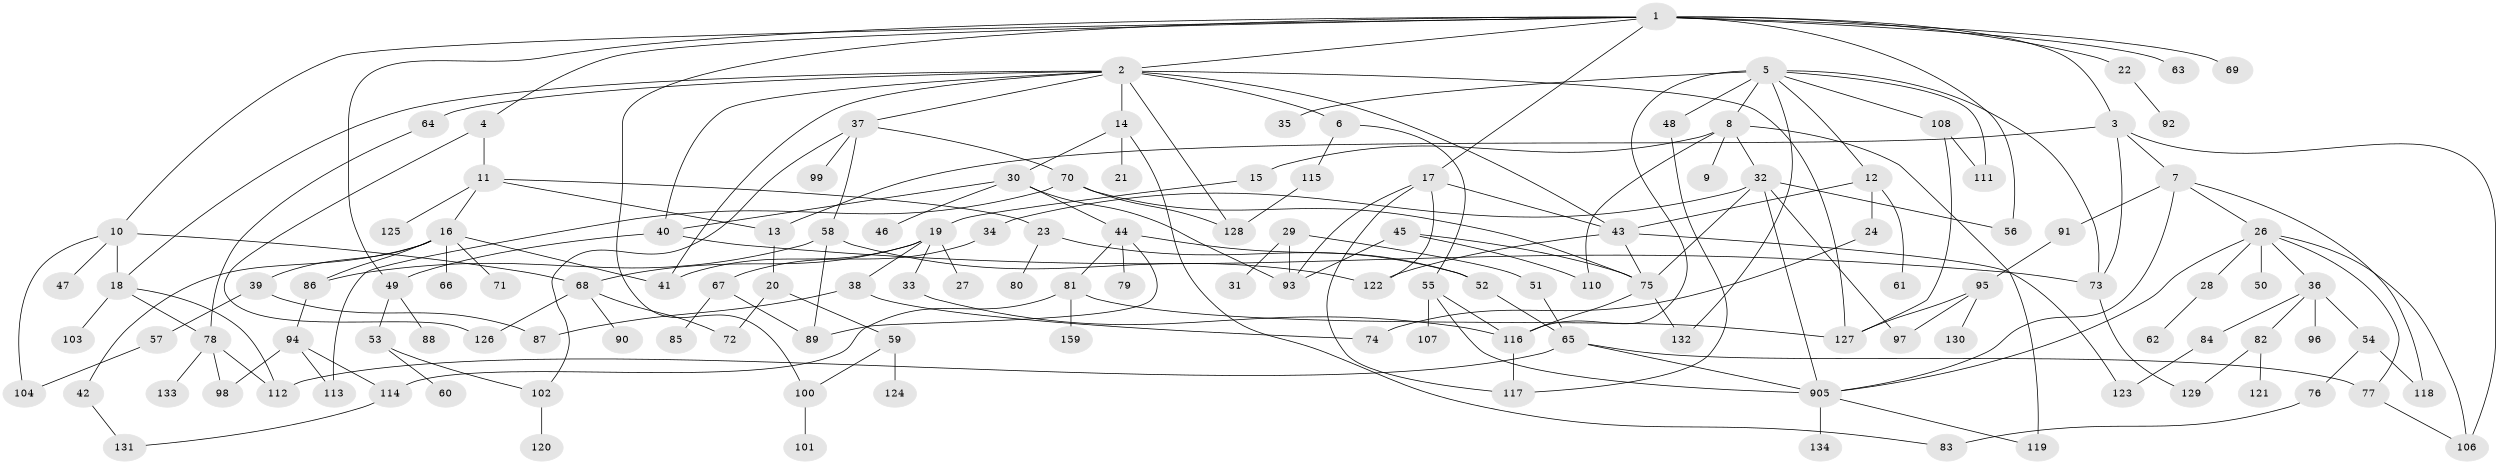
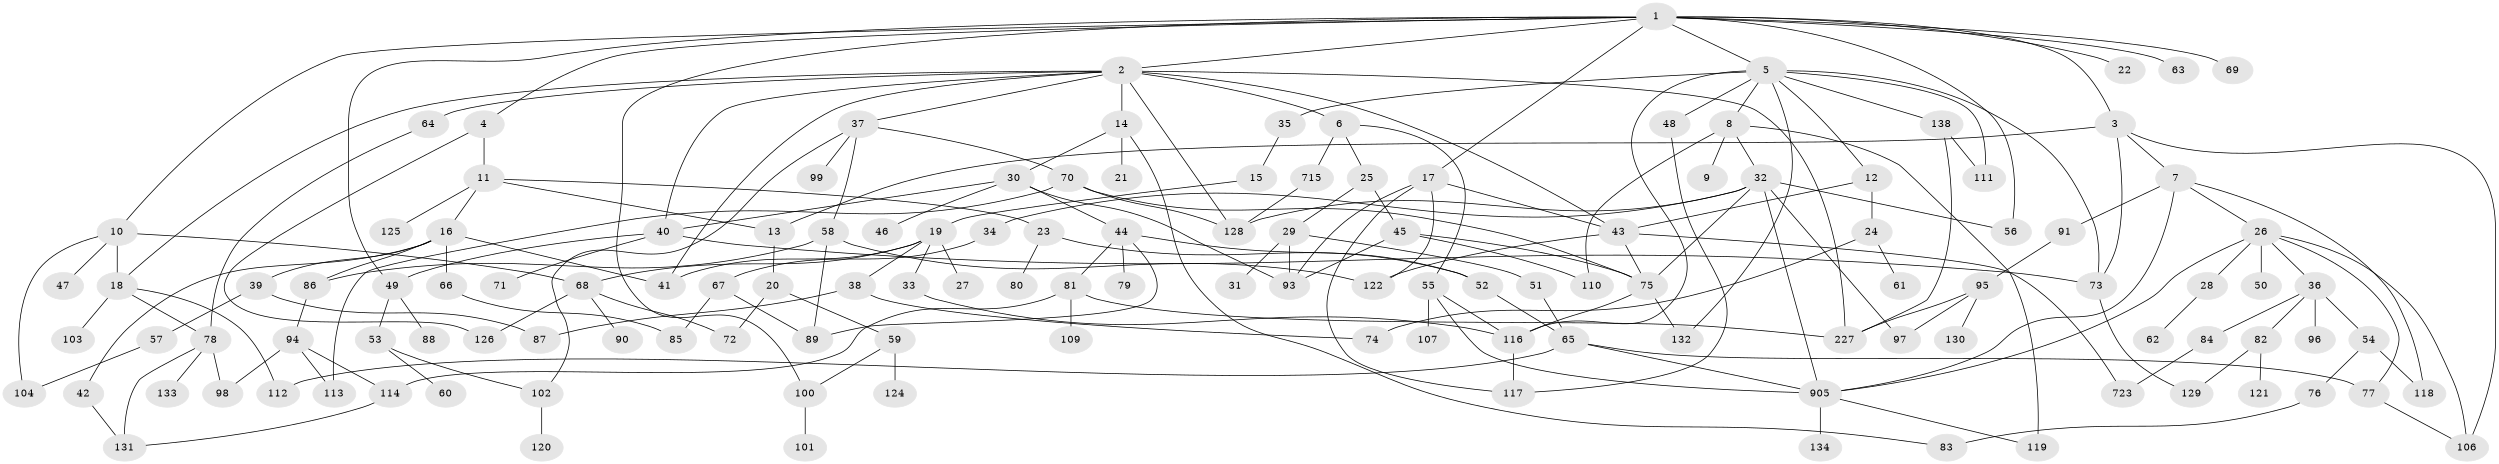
  graph {
    node [color=gray90 style=filled]
    1
    2
    3
    4
    5
    10
    17
    22
    49
    56
    63
    69
    100
    6
    14
    18
    37
    40
    41
    43
    64
-   127
+   127 [label=227]
    128
    7
    13
    73
    106
    11
    126
    8
    12
    35
    48
-   108
+   108 [label=138]
    111
    116
    132
    47
    68
    104
    93
    117
    122
-   92
    53
    88
    101
+   25
    55
-   115
+   115 [label=715]
    21
    30
    83
    78
    103
    112
    58
    70
    99
    102
    71
    75
-   123
+   123 [label=723]
    26
    91
    n66 [label=905]
    118
    20
    129
    16
    23
    125
    9
    15
    32
    110
    119
    24
    61
    29
    45
    107
    28
    36
    50
    77
    95
    134
    19
    34
    97
    72
    90
    39
    42
    66
    86
    52
    80
    74
    59
    44
    46
    27
    33
    38
    87
    57
    131
    85
    94
    98
    133
    124
    65
    31
    51
    62
    54
    82
    84
    96
    79
    81
    89
    67
    76
    121
    113
    120
-   109 [label=159]
+   109
    114
    60
    130
    1 -- 2
    1 -- 3
    1 -- 4
+   1 -- 5
    1 -- 10
    1 -- 17
    1 -- 22
    1 -- 49
    1 -- 56
    1 -- 63
    1 -- 69
    1 -- 100
    2 -- 6
    2 -- 14
    2 -- 18
    2 -- 37
    2 -- 40
    2 -- 41
    2 -- 43
    2 -- 64
    2 -- 127
    2 -- 128
    3 -- 7
    3 -- 13
    3 -- 73
    3 -- 106
    4 -- 11
    4 -- 126
    5 -- 73
    5 -- 8
    5 -- 12
    5 -- 35
    5 -- 48
    5 -- 108
    5 -- 111
    5 -- 116
    5 -- 132
    10 -- 18
    10 -- 47
    10 -- 68
    10 -- 104
    17 -- 43
    17 -- 93
    17 -- 117
    17 -- 122
-   22 -- 92
    49 -- 53
    49 -- 88
    100 -- 101
+   6 -- 25
    6 -- 55
    6 -- 115
    14 -- 21
    14 -- 30
    14 -- 83
    18 -- 78
    18 -- 103
    18 -- 112
    37 -- 58
    37 -- 70
    37 -- 99
    37 -- 102
    40 -- 49
    40 -- 73
-   16 -- 71
+   40 -- 71
    43 -- 122
    43 -- 75
    43 -- 123
    64 -- 78
    7 -- 26
    7 -- 91
    7 -- n66
    7 -- 118
    13 -- 20
    73 -- 129
    11 -- 13
    11 -- 16
    11 -- 23
    11 -- 125
    8 -- 9
-   8 -- 15
+   35 -- 15
    8 -- 32
    8 -- 110
    8 -- 119
    12 -- 43
    12 -- 24
-   12 -- 61
+   24 -- 61
    48 -- 117
    108 -- 127
    108 -- 111
    116 -- 117
    68 -- 126
    68 -- 72
    68 -- 90
    53 -- 102
    53 -- 60
+   25 -- 29
+   25 -- 45
    55 -- 116
    55 -- n66
    55 -- 107
    115 -- 128
    30 -- 40
    30 -- 93
    30 -- 44
    30 -- 46
-   78 -- 112
+   78 -- 131
    78 -- 98
    78 -- 133
    58 -- 122
    58 -- 86
    58 -- 89
    70 -- 128
    70 -- 75
    70 -- 113
    102 -- 120
    75 -- 116
    75 -- 132
    26 -- 106
    26 -- n66
    26 -- 28
    26 -- 36
    26 -- 50
    26 -- 77
    91 -- 95
    n66 -- 119
    n66 -- 134
    20 -- 72
    20 -- 59
    16 -- 41
    16 -- 39
    16 -- 42
    16 -- 66
    16 -- 86
    23 -- 52
    23 -- 80
    15 -- 19
    32 -- 56
+   32 -- 128
    32 -- 75
    32 -- n66
    32 -- 34
    32 -- 97
    24 -- 74
    29 -- 93
    29 -- 31
    29 -- 51
    45 -- 93
    45 -- 75
    45 -- 110
    28 -- 62
    36 -- 54
    36 -- 82
    36 -- 84
    36 -- 96
    77 -- 106
    95 -- 127
    95 -- 97
    95 -- 130
    19 -- 41
    19 -- 68
    19 -- 27
    19 -- 33
    19 -- 38
    34 -- 67
    39 -- 87
    39 -- 57
    42 -- 131
+   66 -- 85
    86 -- 94
    52 -- 65
    59 -- 100
    59 -- 124
    44 -- 52
    44 -- 79
    44 -- 81
    44 -- 89
    33 -- 116
    38 -- 74
    38 -- 87
    57 -- 104
    94 -- 98
    94 -- 113
    94 -- 114
    65 -- 112
    65 -- n66
    65 -- 77
    51 -- 65
    54 -- 118
    54 -- 76
    82 -- 129
    82 -- 121
    84 -- 123
    81 -- 127
    81 -- 109
    81 -- 114
    67 -- 85
    67 -- 89
    76 -- 83
    114 -- 131
  }
